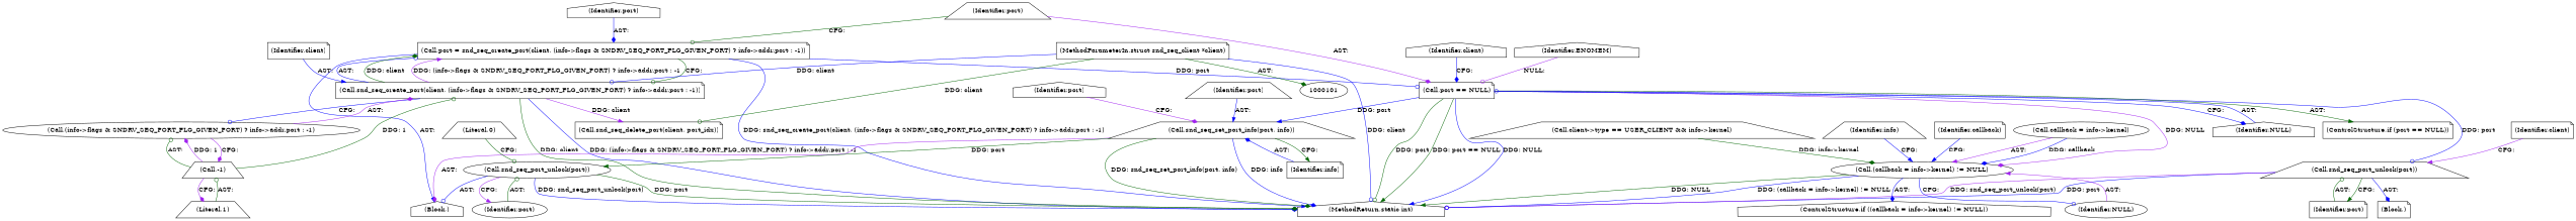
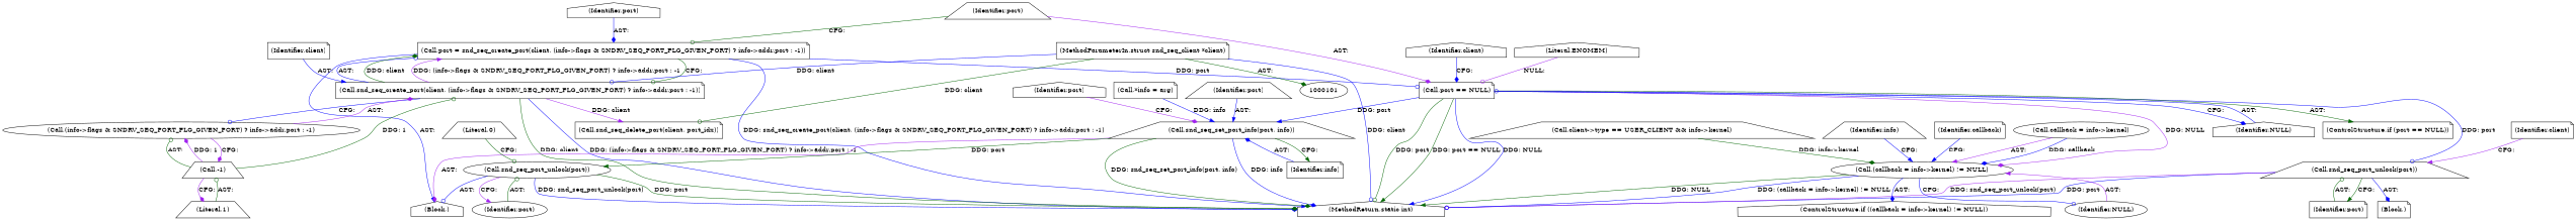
  digraph {
    node [shape=note]
    edge [arrowhead=diamond color=blue]
    n1 [label="(Call,port = snd_seq_create_port(client, (info->flags & SNDRV_SEQ_PORT_FLG_GIVEN_PORT) ? info->addr.port : -1))"]
    n2 [label="(Call,snd_seq_create_port(client, (info->flags & SNDRV_SEQ_PORT_FLG_GIVEN_PORT) ? info->addr.port : -1))"]
    n3 [label="(Call,port == NULL)"]
    n4 [label="(Block,)" shape=house]
    n5 [label="(MethodReturn,static int)" shape=house]
    n6 [label="(Call,snd_seq_delete_port(client, port_idx))"]
    n7 [label="(Call,(info->flags & SNDRV_SEQ_PORT_FLG_GIVEN_PORT) ? info->addr.port : -1)" shape=ellipse]
    n8 [label="(Call,snd_seq_port_unlock(port))" shape=trapezium]
    n9 [label="(Call,(callback = info->kernel) != NULL)" shape=ellipse]
    n10 [label="(Call,snd_seq_set_port_info(port, info))" shape=trapezium]
    n11 [label="(Identifier,NULL)" shape=house]
    n12 [label="(ControlStructure,if (port == NULL))"]
    n13 [label="(Call,-1)" shape=trapezium]
    n14 [label="(MethodParameterIn,struct snd_seq_client *client)"]
    1000101 [shape=ellipse]
    n16 [label="(Literal,1)" shape=trapezium]
    n17 [label="(Block,)"]
    n18 [label="(Identifier,port)"]
    n19 [label="(Identifier,NULL)" shape=ellipse]
    n20 [label="(ControlStructure,if ((callback = info->kernel) != NULL))" shape=house]
    n21 [label="(Call,snd_seq_port_unlock(port))" shape=ellipse]
    n22 [label="(Identifier,info)"]
    n23 [label="(Identifier,port)" shape=ellipse]
    n24 [label="(Call,client->type == USER_CLIENT && info->kernel)" shape=trapezium]
    n25 [label="(Literal,0)" shape=trapezium]
    n26 [label="(Identifier,port)" shape=house]
    n27 [label="(Identifier,client)" shape=house]
    n28 [label="(Identifier,client)"]
-   n29 [label="(Identifier,ENOMEM)" shape=house]
+   n29 [label="(Literal,ENOMEM)" shape=house]
    n30 [label="(Identifier,port)" shape=house]
+   n31 [label="(Call,*info = arg)"]
    n32 [label="(Identifier,client)"]
    n33 [label="(Identifier,info)" shape=trapezium]
    n34 [label="(Identifier,callback)"]
    n35 [label="(Identifier,port)" shape=trapezium]
    n36 [label="(Call,callback = info->kernel)" shape=ellipse]
    n37 [label="(Identifier,port)" shape=trapezium]
    n1 -> n2 [arrowhead=odot color=darkgreen label="CFG: "]
    n1 -> n3 [arrowhead=odot label="DDG: port"]
    n1 -> n4 [arrowhead=normal label="AST: "]
    n1 -> n5 [arrowhead=normal label="DDG: snd_seq_create_port(client, (info->flags & SNDRV_SEQ_PORT_FLG_GIVEN_PORT) ? info->addr.port : -1)"]
    n2 -> n1 [arrowhead=odot label="AST: "]
    n2 -> n1 [color=darkgreen label="DDG: client"]
    n2 -> n1 [arrowhead=normal color=purple label="DDG: (info->flags & SNDRV_SEQ_PORT_FLG_GIVEN_PORT) ? info->addr.port : -1"]
    n2 -> n5 [label="DDG: (info->flags & SNDRV_SEQ_PORT_FLG_GIVEN_PORT) ? info->addr.port : -1"]
    n2 -> n5 [color=darkgreen label="DDG: client"]
    n2 -> n6 [arrowhead=normal color=purple label="DDG: client"]
    n2 -> n7 [arrowhead=odot label="CFG: "]
    n3 -> n5 [arrowhead=odot color=darkgreen label="DDG: port"]
    n3 -> n5 [arrowhead=normal color=darkgreen label="DDG: port == NULL"]
    n3 -> n5 [arrowhead=normal label="DDG: NULL"]
    n3 -> n8 [arrowhead=odot label="DDG: port"]
    n3 -> n9 [color=purple label="DDG: NULL"]
    n3 -> n10 [arrowhead=normal label="DDG: port"]
    n3 -> n11 [label="CFG: "]
    n3 -> n12 [arrowhead=normal color=darkgreen label="AST: "]
    n7 -> n2 [color=purple label="AST: "]
    n7 -> n13 [color=purple label="CFG: "]
    n8 -> n5 [arrowhead=odot label="DDG: port"]
    n8 -> n5 [arrowhead=odot color=purple label="DDG: snd_seq_port_unlock(port)"]
    n8 -> n17 [label="AST: "]
    n8 -> n18 [arrowhead=normal color=darkgreen label="CFG: "]
    n9 -> n5 [arrowhead=normal color=darkgreen label="DDG: NULL"]
    n9 -> n5 [arrowhead=odot label="DDG: (callback = info->kernel) != NULL"]
    n9 -> n19 [arrowhead=odot label="CFG: "]
    n9 -> n20 [label="AST: "]
    n10 -> n4 [color=purple label="AST: "]
    n10 -> n5 [label="DDG: info"]
    n10 -> n5 [color=darkgreen label="DDG: snd_seq_set_port_info(port, info)"]
    n10 -> n21 [arrowhead=normal color=darkgreen label="DDG: port"]
    n10 -> n22 [arrowhead=normal color=darkgreen label="CFG: "]
    n11 -> n3 [arrowhead=odot label="AST: "]
    n13 -> n2 [arrowhead=odot color=darkgreen label="DDG: 1"]
    n13 -> n7 [arrowhead=odot color=darkgreen label="AST: "]
    n13 -> n7 [color=purple label="DDG: 1"]
    n13 -> n16 [color=purple label="CFG: "]
    n14 -> n2 [arrowhead=odot label="DDG: client"]
    n14 -> n5 [arrowhead=odot label="DDG: client"]
    n14 -> n6 [arrowhead=odot color=darkgreen label="DDG: client"]
    n14 -> 1000101 [color=darkgreen label="AST: "]
    n16 -> n13 [arrowhead=odot color=darkgreen label="AST: "]
    n18 -> n8 [arrowhead=odot color=darkgreen label="AST: "]
    n19 -> n9 [arrowhead=normal color=purple label="AST: "]
    n21 -> n4 [arrowhead=odot label="AST: "]
    n21 -> n5 [label="DDG: snd_seq_port_unlock(port)"]
    n21 -> n5 [color=darkgreen label="DDG: port"]
    n21 -> n23 [arrowhead=normal color=purple label="CFG: "]
    n22 -> n10 [label="AST: "]
    n23 -> n21 [arrowhead=odot color=darkgreen label="AST: "]
    n24 -> n9 [color=darkgreen label="DDG: info->kernel"]
    n25 -> n21 [arrowhead=odot color=darkgreen label="CFG: "]
    n26 -> n1 [label="AST: "]
    n27 -> n3 [label="CFG: "]
    n28 -> n8 [arrowhead=normal color=purple label="CFG: "]
    n29 -> n3 [arrowhead=odot color=purple label="NULL: "]
    n30 -> n10 [color=purple label="CFG: "]
+   n31 -> n10 [arrowhead=normal label="DDG: info"]
    n32 -> n2 [arrowhead=normal label="AST: "]
    n33 -> n9 [arrowhead=normal label="CFG: "]
    n34 -> n9 [arrowhead=normal label="CFG: "]
    n35 -> n10 [arrowhead=normal label="AST: "]
    n36 -> n9 [arrowhead=normal color=purple label="AST: "]
    n36 -> n9 [label="DDG: callback"]
    n37 -> n1 [arrowhead=odot color=darkgreen label="CFG: "]
    n37 -> n3 [color=purple label="AST: "]
  }
